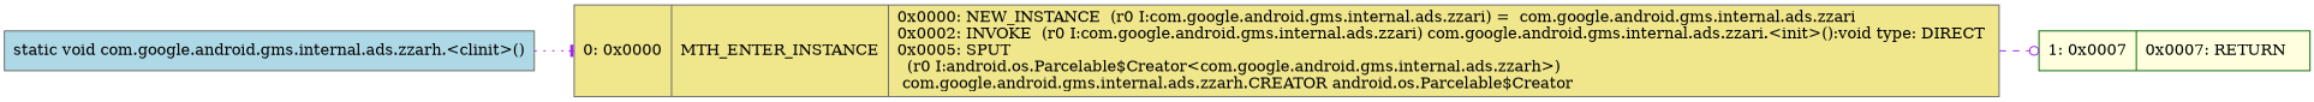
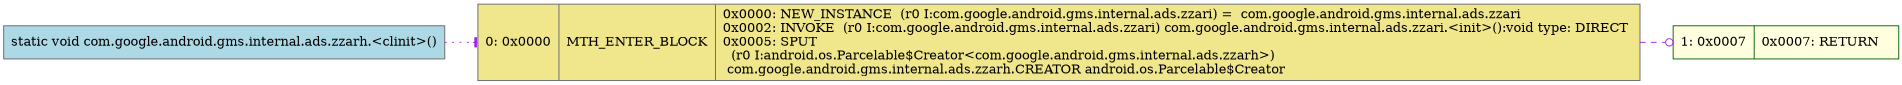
  digraph {
    rankdir=LR
    node [shape=record style=filled color=gray40]
    edge [color=purple]
-   n1 [label="{0\:\ 0x0000|MTH_ENTER_INSTANCE\l|0x0000: NEW_INSTANCE  (r0 I:com.google.android.gms.internal.ads.zzari) =  com.google.android.gms.internal.ads.zzari \l0x0002: INVOKE  (r0 I:com.google.android.gms.internal.ads.zzari) com.google.android.gms.internal.ads.zzari.\<init\>():void type: DIRECT \l0x0005: SPUT  \l  (r0 I:android.os.Parcelable$Creator\<com.google.android.gms.internal.ads.zzarh\>)\l com.google.android.gms.internal.ads.zzarh.CREATOR android.os.Parcelable$Creator \l}" fillcolor=khaki]
+   n1 [label="{0\:\ 0x0000|MTH_ENTER_BLOCK\l|0x0000: NEW_INSTANCE  (r0 I:com.google.android.gms.internal.ads.zzari) =  com.google.android.gms.internal.ads.zzari \l0x0002: INVOKE  (r0 I:com.google.android.gms.internal.ads.zzari) com.google.android.gms.internal.ads.zzari.\<init\>():void type: DIRECT \l0x0005: SPUT  \l  (r0 I:android.os.Parcelable$Creator\<com.google.android.gms.internal.ads.zzarh\>)\l com.google.android.gms.internal.ads.zzarh.CREATOR android.os.Parcelable$Creator \l}" fillcolor=khaki]
    n2 [label="{1\:\ 0x0007|0x0007: RETURN   \l}" fillcolor=lightyellow color=darkgreen]
    n3 [label="{static void com.google.android.gms.internal.ads.zzarh.\<clinit\>() }" fillcolor=lightblue]
    n1 -> n2 [style=dashed arrowhead=odot]
    n3 -> n1 [style=dotted arrowhead=tee]
  }
